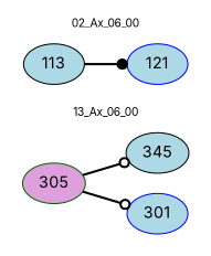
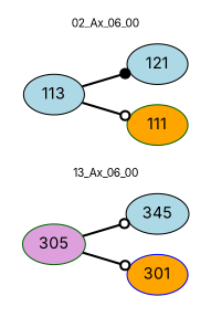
  digraph {
    fontname=Inter
    rankdir=LR
    node [color=darkgreen fillcolor=lightblue fontname=Inter style=filled]
    edge [arrowhead=odot color=black fontname=Inter style=bold]
    n1 [fillcolor=plum label=305]
-   n2 [color=blue label=301]
+   n2 [color=blue fillcolor=orange label=301]
    n3 [color=black label=345]
    n4 [color=black label=113]
-   n6 [color=blue label=121]
+   n5 [fillcolor=orange label=111]
+   n6 [color=black label=121]
    subgraph cluster_1 {
      color=white
      fontsize=10
      label="13_Ax_06_00"
      n1
      n2
      n3
    }
    subgraph cluster_2 {
      color=white
      fontsize=10
      label="02_Ax_06_00"
      n4
+     n5
      n6
    }
    n1 -> n2
    n1 -> n3
+   n4 -> n5
    n4 -> n6 [arrowhead=dot]
  }
